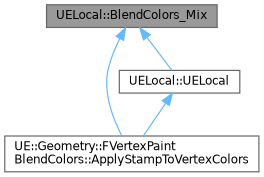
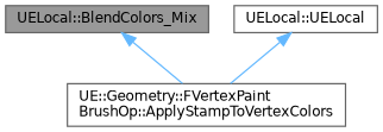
  digraph {
    rankdir=TB
    node [color=grey40 fillcolor=white fontname=Helvetica fontsize=10 shape=box style=filled]
    edge [color=steelblue1 dir=back fontname=Helvetica fontsize=10 labelfontname=Helvetica labelfontsize=10 style=solid]
    n1 [color=gray40 fillcolor=grey60 fontcolor=black height=0.2 label="UELocal::BlendColors_Mix" width=0.4]
-   n2 [height=0.2 label="UE::Geometry::FVertexPaint\lBlendColors::ApplyStampToVertexColors" width=0.4]
+   n2 [height=0.2 label="UE::Geometry::FVertexPaint\lBrushOp::ApplyStampToVertexColors" width=0.4]
    n3 [height=0.2 label="UELocal::UELocal" width=0.4]
    n1 -> n2
-   n1 -> n3
    n3 -> n2
  }
